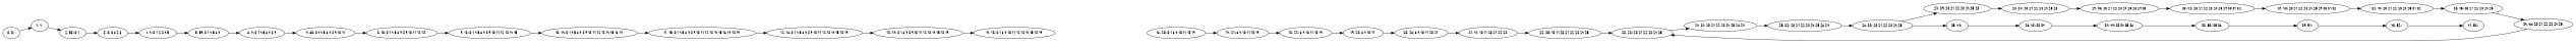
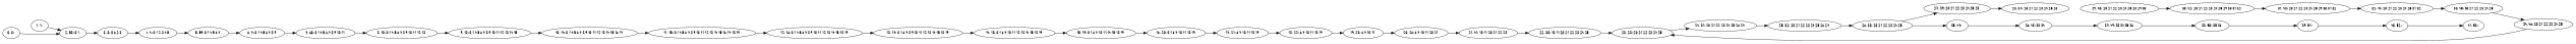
  digraph {
    fontname="Patrick Hand"
    rankdir=LR
    node [fontname="Patrick Hand"]
    edge [fontname="Patrick Hand"]
    n1 [label="0, 0: "]
    n2 [label="1, 1: "]
    n3 [label="2, 58: 0 1 "]
    n4 [label="3, 3: 0 6 2 3"]
    n5 [label="4, 4: 0 1 2 3 4 5 "]
    n6 [label="5, 59: 0 1 4 5 6 7 "]
    n7 [label="6, 7: 0 1 4 5 6 7 8 9 "]
-   n8 [label="7, 60: 0 4 4 5 6 7 8 9 10 11"]
+   n8 [label="7, 60: 0 1 4 5 6 7 8 9 10 11 "]
    n9 [label="8, 10: 0 1 4 5 6 7 8 9 10 11 12 13 "]
    n10 [label="9, 13: 0 1 4 5 6 7 8 9 10 11 12 13 14 15 "]
    n11 [label="10, 14: 0 1 4 5 6 7 8 9 10 11 12 13 14 15 16 17 "]
    n12 [label="11, 15: 0 1 4 5 6 7 8 9 10 11 12 13 14 15 16 17 18 19 "]
    n13 [label="12, 16: 0 1 4 5 6 7 8 9 10 11 12 13 14 15 18 19 "]
    n14 [label="13, 17: 0 1 6 7 8 9 10 11 12 13 14 15 18 19 "]
    n15 [label="14, 18: 0 1 6 7 10 11 12 13 14 15 18 19 "]
+   n16 [label="15, 19: 0 1 6 7 10 11 14 15 18 19 "]
    n17 [label="16, 20: 0 1 6 7 10 11 18 19 "]
    n18 [label="17, 21: 6 7 10 11 18 19 "]
    n19 [label="18, 22: 6 7 10 11 18 19 "]
    n20 [label="19, 23: 6 7 10 11 "]
    n21 [label="20, 26: 6 7 10 11 20 21 "]
    n22 [label="21, 41: 10 11 20 21 22 23 "]
    n23 [label="22, 30: 10 11 20 21 22 23 24 25 "]
    n24 [label="23, 28: 20 21 22 23 24 25 "]
    n25 [label="24, 31: 20 21 22 23 24 25 26 27 "]
    n26 [label="25, 32: 20 21 22 23 24 25 26 27 "]
    n27 [label="26, 33: 20 21 22 23 24 25 "]
    n28 [label="27, 39: 20 21 22 23 24 25 28 "]
    n29 [label="35, 47: "]
    n30 [label="28, 37: 20 21 22 23 24 25 28 "]
    n31 [label="36, 48: 33 34 "]
    n32 [label="29, 40: 20 21 22 23 24 25 28 29 30 "]
    n33 [label="30, 42: 20 21 22 23 24 25 29 30 31 32 "]
    n34 [label="31, 43: 20 21 22 23 24 25 29 30 31 32 "]
    n35 [label="32, 44: 20 21 22 23 24 25 31 32 "]
    n36 [label="33, 45: 30 21 22 23 24 25"]
    n37 [label="34, 46: 20 21 22 23 24 25 "]
    n38 [label="37, 49: 33 34 35 36 "]
    n39 [label="38, 50: 35 36 "]
    n40 [label="39, 51: "]
    n41 [label="40, 52: "]
    n42 [label="41, 53: "]
-   n1 -> n2
+   n1 -> n3
    n2 -> n3
    n3 -> n4
    n4 -> n5
    n5 -> n6
    n6 -> n7
    n7 -> n8
    n8 -> n9
    n9 -> n10
    n10 -> n11
    n11 -> n12
    n12 -> n13
    n13 -> n14
    n14 -> n15
+   n15 -> n16
+   n16 -> n17
    n17 -> n18
    n18 -> n19
    n19 -> n20
    n20 -> n21
    n21 -> n22
    n22 -> n23
    n23 -> n24
    n24 -> n25
    n25 -> n26
    n26 -> n27
    n27 -> n28
    n27 -> n29
    n28 -> n30
    n29 -> n31
-   n30 -> n32
    n31 -> n38
    n32 -> n33
    n33 -> n34
    n34 -> n35
    n35 -> n36
    n36 -> n37
    n37 -> n24
    n38 -> n39
    n39 -> n40
    n40 -> n41
    n41 -> n42
  }
